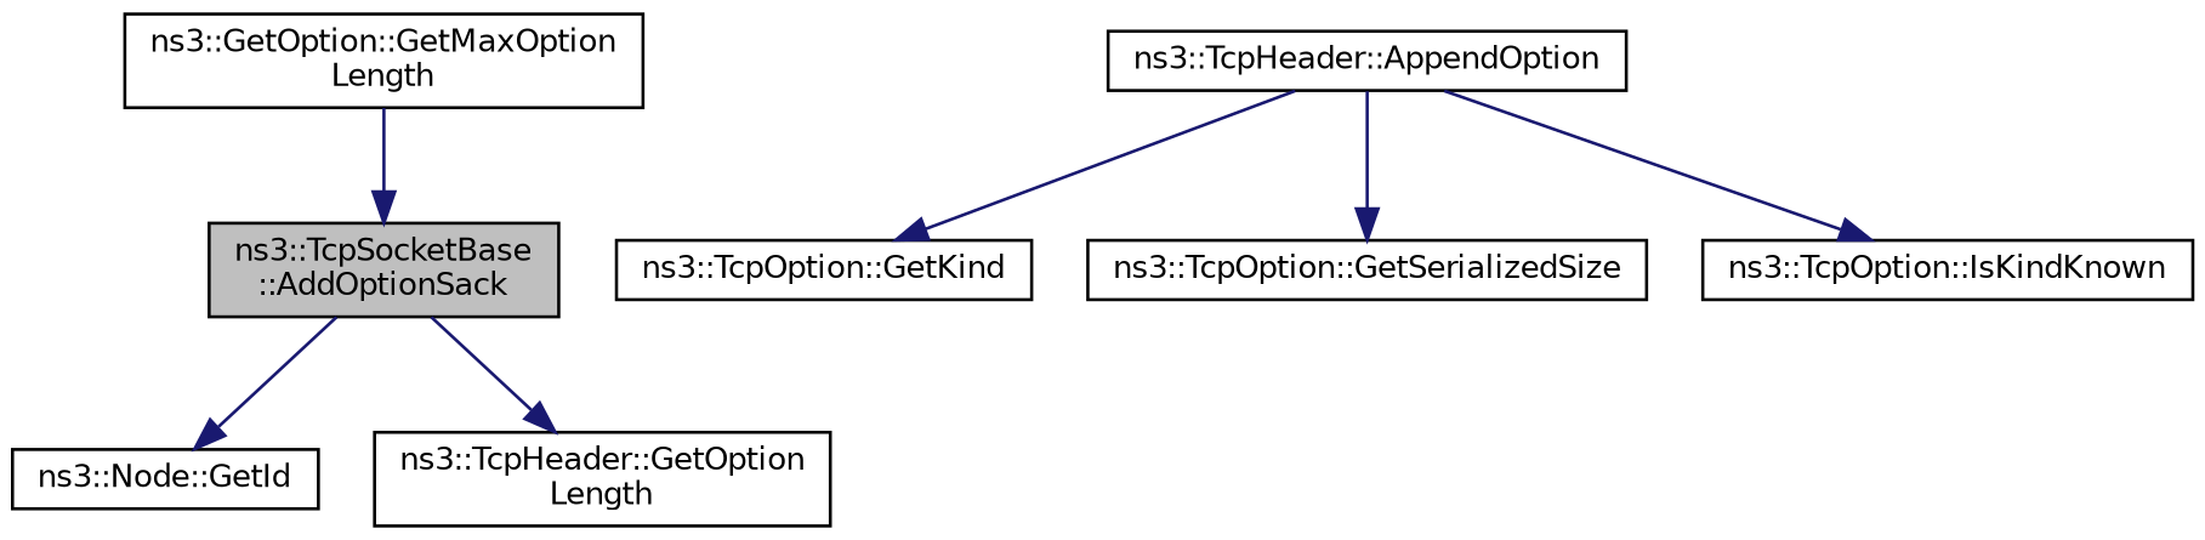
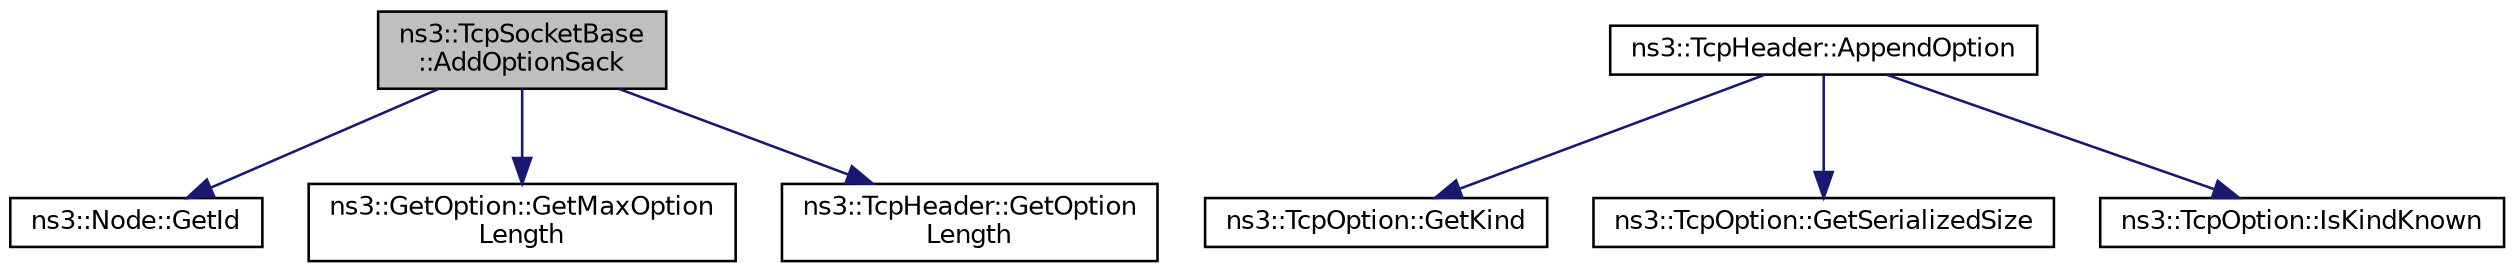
  digraph {
    rankdir=TB
    node [color=black fillcolor=white fontname=Helvetica fontsize=10 shape=record style=filled]
    edge [color=midnightblue fontname=Helvetica fontsize=10 labelfontname=Helvetica labelfontsize=10 style=solid]
    n1 [fillcolor=grey75 fontcolor=black height=0.2 label="ns3::TcpSocketBase\l::AddOptionSack" width=0.4]
    n2 [height=0.2 label="ns3::Node::GetId" width=0.4]
    n3 [height=0.2 label="ns3::GetOption::GetMaxOption\lLength" width=0.4]
    n4 [height=0.2 label="ns3::TcpHeader::GetOption\lLength" width=0.4]
    n5 [height=0.2 label="ns3::TcpHeader::AppendOption" width=0.4]
    n6 [height=0.2 label="ns3::TcpOption::GetKind" width=0.4]
    n7 [height=0.2 label="ns3::TcpOption::GetSerializedSize" width=0.4]
    n8 [height=0.2 label="ns3::TcpOption::IsKindKnown" width=0.4]
    n1 -> n2
-   n3 -> n1
+   n1 -> n3
    n1 -> n4
    n5 -> n6
    n5 -> n7
    n5 -> n8
  }
